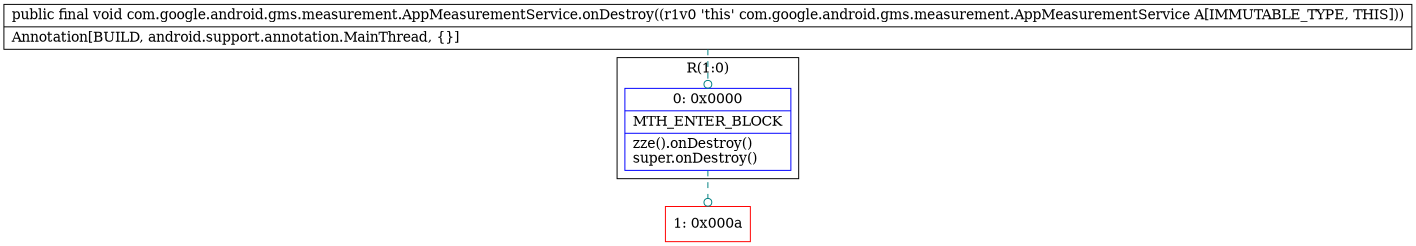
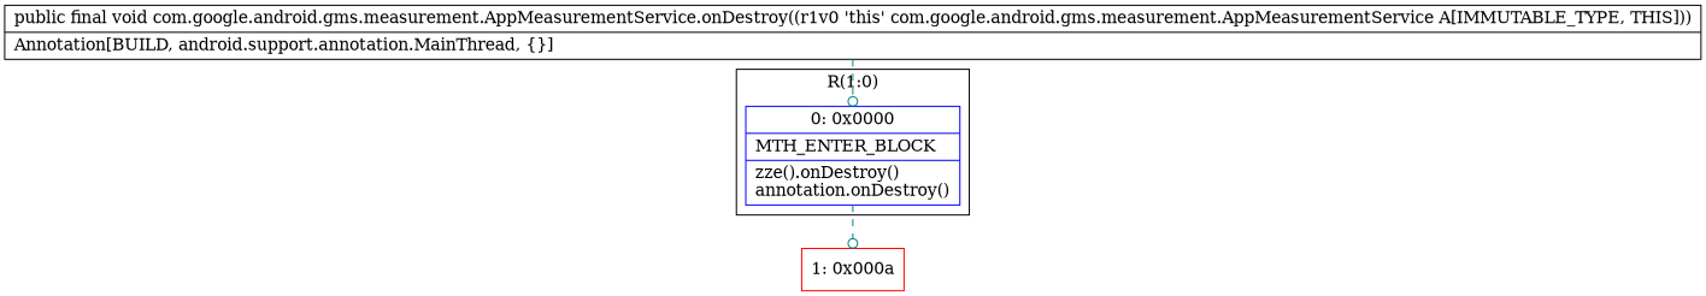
  digraph {
    node [shape=record]
    edge [color=teal style=dashed arrowhead=odot]
-   n1 [color=blue label="{0\:\ 0x0000|MTH_ENTER_BLOCK\l|zze().onDestroy()\lsuper.onDestroy()\l}"]
+   n1 [color=blue label="{0\:\ 0x0000|MTH_ENTER_BLOCK\l|zze().onDestroy()\lannotation.onDestroy()\l}"]
    n2 [color=red label="{1\:\ 0x000a}"]
    n3 [label="{public final void com.google.android.gms.measurement.AppMeasurementService.onDestroy((r1v0 'this' com.google.android.gms.measurement.AppMeasurementService A[IMMUTABLE_TYPE, THIS]))  | Annotation[BUILD, android.support.annotation.MainThread, \{\}]\l}"]
    subgraph cluster_1 {
      label="R(1:0)"
      n1
    }
    n1 -> n2
    n3 -> n1
  }
